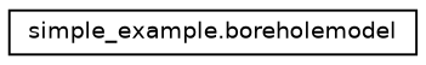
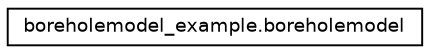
  digraph {
    rankdir=LR
-   n1 [color=black fillcolor=white fontname=Helvetica fontsize=10 height=0.2 label="simple_example.boreholemodel" shape=record style=filled width=0.4]
+   n1 [color=black fillcolor=white fontname=Helvetica fontsize=10 height=0.2 label="boreholemodel_example.boreholemodel" shape=record style=filled width=0.4]
  }
